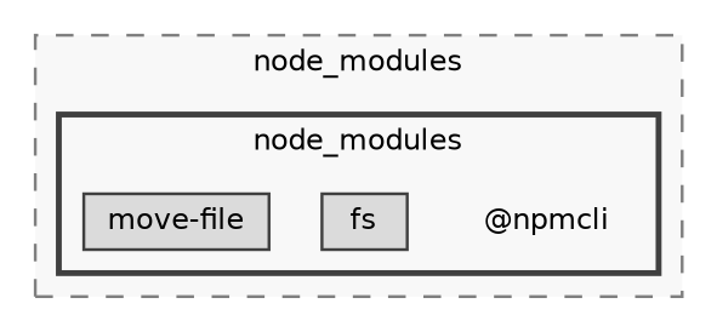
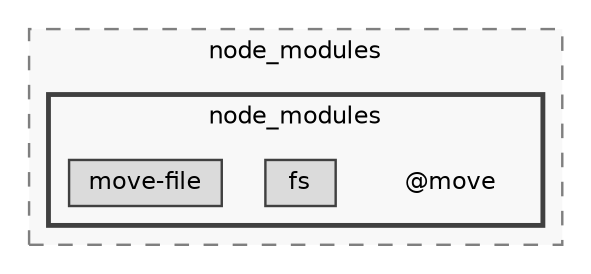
  digraph {
    compound=true
    node [fontname=Helvetica fontsize=10 shape=box color=grey25 fillcolor="#dbdbdb" style=filled]
-   n1 [height=0.2 label="@npmcli" shape=plaintext width=0.4 color="" fillcolor="" style=""]
+   n1 [height=0.2 label="@move" shape=plaintext width=0.4 color="" fillcolor="" style=""]
    n2 [height=0.2 label=fs width=0.4]
    n3 [height=0.2 label="move-file" width=0.4]
    subgraph cluster_1 {
      bgcolor="#f8f8f8"
      fontname=Helvetica
      fontsize=10
      label=node_modules
      pencolor=grey50
      style="filled,dashed"
      subgraph cluster_2 {
        bgcolor="#f8f8f8"
        fontname=Helvetica
        fontsize=10
        pencolor=grey25
        style="filled,bold"
        n1
        n2
        n3
      }
    }
  }
